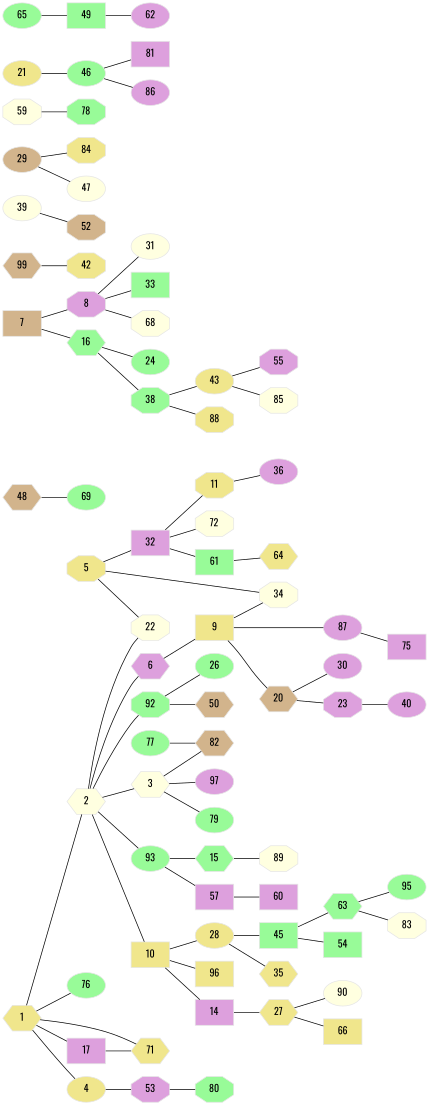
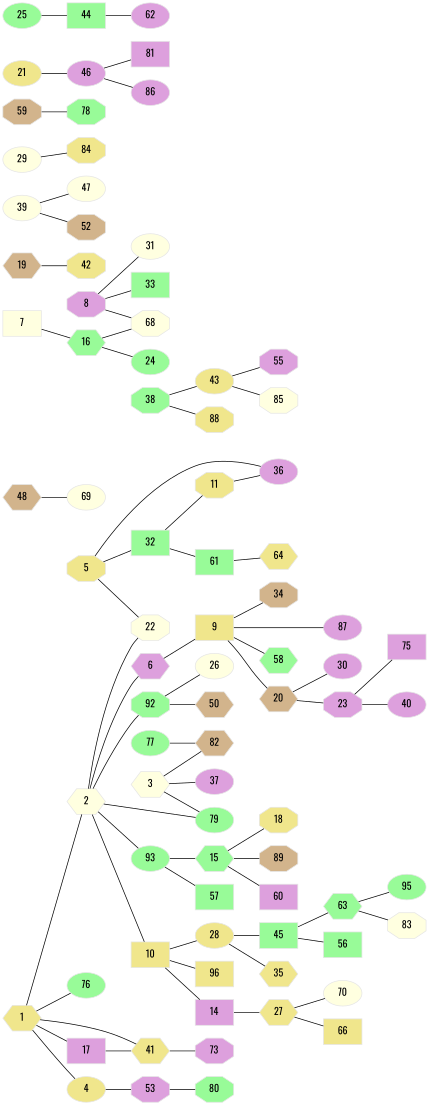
  graph {
    fontname=Oswald
    rankdir=LR
    node [color=gray90 fillcolor=plum fontname=Oswald shape=ellipse style=filled]
    edge [fontname=Oswald]
    1 [fillcolor=khaki shape=hexagon]
    2 [fillcolor=lightyellow shape=hexagon]
    4 [fillcolor=khaki]
    17 [shape=box]
    76 [fillcolor=palegreen]
-   41 [fillcolor=khaki shape=hexagon label=71]
+   41 [fillcolor=khaki shape=hexagon]
    3 [fillcolor=lightyellow shape=hexagon]
    6 [shape=hexagon]
    10 [fillcolor=khaki shape=box]
    n10 [fillcolor=palegreen label=92 shape=octagon]
    n11 [fillcolor=palegreen label=93]
    22 [fillcolor=lightyellow shape=octagon]
    53 [shape=octagon]
    48 [fillcolor=tan shape=hexagon]
-   69 [fillcolor=palegreen]
-   37 [label=97]
+   69 [fillcolor=lightyellow]
+   37
    79 [fillcolor=palegreen]
    82 [fillcolor=tan shape=hexagon]
    5 [fillcolor=khaki shape=octagon]
-   32 [shape=box]
-   34 [fillcolor=lightyellow shape=octagon]
+   32 [fillcolor=palegreen shape=box]
+   34 [fillcolor=tan shape=octagon]
    9 [fillcolor=khaki shape=box]
    14 [shape=box]
    28 [fillcolor=khaki]
    n25 [fillcolor=khaki label=96 shape=box]
-   26 [fillcolor=palegreen]
+   26 [fillcolor=lightyellow]
    50 [fillcolor=tan shape=hexagon]
    15 [fillcolor=palegreen shape=hexagon]
-   57 [shape=box]
+   57 [fillcolor=palegreen shape=box]
    77 [fillcolor=palegreen]
    80 [fillcolor=palegreen shape=octagon]
-   7 [fillcolor=tan shape=box]
+   7 [fillcolor=lightyellow shape=box]
    8 [shape=octagon]
    16 [fillcolor=palegreen shape=hexagon]
    11 [fillcolor=khaki shape=octagon]
    36
    61 [fillcolor=palegreen shape=box]
-   72 [fillcolor=lightyellow shape=octagon]
    20 [fillcolor=tan shape=hexagon]
+   58 [fillcolor=palegreen shape=hexagon]
    87
    27 [fillcolor=khaki shape=hexagon]
    31 [fillcolor=lightyellow]
    33 [fillcolor=palegreen shape=box]
    68 [fillcolor=lightyellow shape=octagon]
    24 [fillcolor=palegreen]
    38 [fillcolor=palegreen shape=octagon]
-   19 [fillcolor=tan shape=hexagon label=99]
+   19 [fillcolor=tan shape=hexagon]
    42 [fillcolor=khaki shape=octagon]
    23 [shape=octagon]
    30
    35 [fillcolor=khaki shape=hexagon]
    45 [fillcolor=palegreen shape=box]
+   18 [fillcolor=khaki shape=octagon]
    60 [shape=box]
-   89 [fillcolor=lightyellow shape=octagon]
+   89 [fillcolor=tan shape=octagon]
    66 [fillcolor=khaki shape=box]
-   70 [fillcolor=lightyellow label=90]
+   70 [fillcolor=lightyellow]
    43 [fillcolor=khaki]
    88 [fillcolor=khaki shape=octagon]
    55 [shape=octagon]
    85 [fillcolor=lightyellow shape=octagon]
-   29 [fillcolor=tan]
+   73 [shape=octagon]
+   29 [fillcolor=lightyellow]
    84 [fillcolor=khaki shape=octagon]
    39 [fillcolor=lightyellow]
    47 [fillcolor=lightyellow]
    52 [fillcolor=tan shape=octagon]
-   59 [fillcolor=lightyellow shape=octagon]
+   59 [fillcolor=tan shape=octagon]
    78 [fillcolor=palegreen shape=octagon]
    21 [fillcolor=khaki]
-   46 [fillcolor=palegreen]
-   25 [fillcolor=palegreen label=65]
-   44 [fillcolor=palegreen shape=box label=49]
+   46
+   25 [fillcolor=palegreen]
+   44 [fillcolor=palegreen shape=box]
    40
    75 [shape=box]
    81 [shape=box]
    86
    62
-   54 [fillcolor=palegreen shape=box]
+   54 [fillcolor=palegreen shape=box label=56]
    63 [fillcolor=palegreen shape=hexagon]
    64 [fillcolor=khaki shape=hexagon]
    n83 [fillcolor=palegreen label=95]
    83 [fillcolor=lightyellow shape=octagon]
    1 -- 2
    1 -- 4
    1 -- 17
    1 -- 76
    1 -- 41
-   2 -- 3
+   2 -- 79
    2 -- 6
    2 -- 10
    2 -- n10
    2 -- n11
    2 -- 22
    4 -- 53
    17 -- 41
+   41 -- 73
    3 -- 37
    3 -- 79
    3 -- 82
    6 -- 9
    10 -- 14
    10 -- 28
    10 -- n25
    n10 -- 26
    n10 -- 50
    n11 -- 15
    n11 -- 57
    53 -- 80
    48 -- 69
    5 -- 22
    5 -- 32
-   5 -- 34
+   5 -- 36
    32 -- 11
    32 -- 61
-   32 -- 72
    9 -- 34
    9 -- 20
+   9 -- 58
    9 -- 87
    14 -- 27
    28 -- 35
    28 -- 45
-   57 -- 60
+   15 -- 18
+   15 -- 60
    15 -- 89
    77 -- 82
-   7 -- 8
    7 -- 16
    8 -- 31
    8 -- 33
    8 -- 68
    16 -- 24
-   16 -- 38
+   16 -- 68
    11 -- 36
    61 -- 64
    20 -- 23
    20 -- 30
    27 -- 66
    27 -- 70
    38 -- 43
    38 -- 88
    19 -- 42
    23 -- 40
-   87 -- 75
+   23 -- 75
    45 -- 54
    45 -- 63
    43 -- 55
    43 -- 85
    29 -- 84
-   29 -- 47
+   39 -- 47
    39 -- 52
    59 -- 78
    21 -- 46
    46 -- 81
    46 -- 86
    25 -- 44
    44 -- 62
    63 -- n83
    63 -- 83
  }
